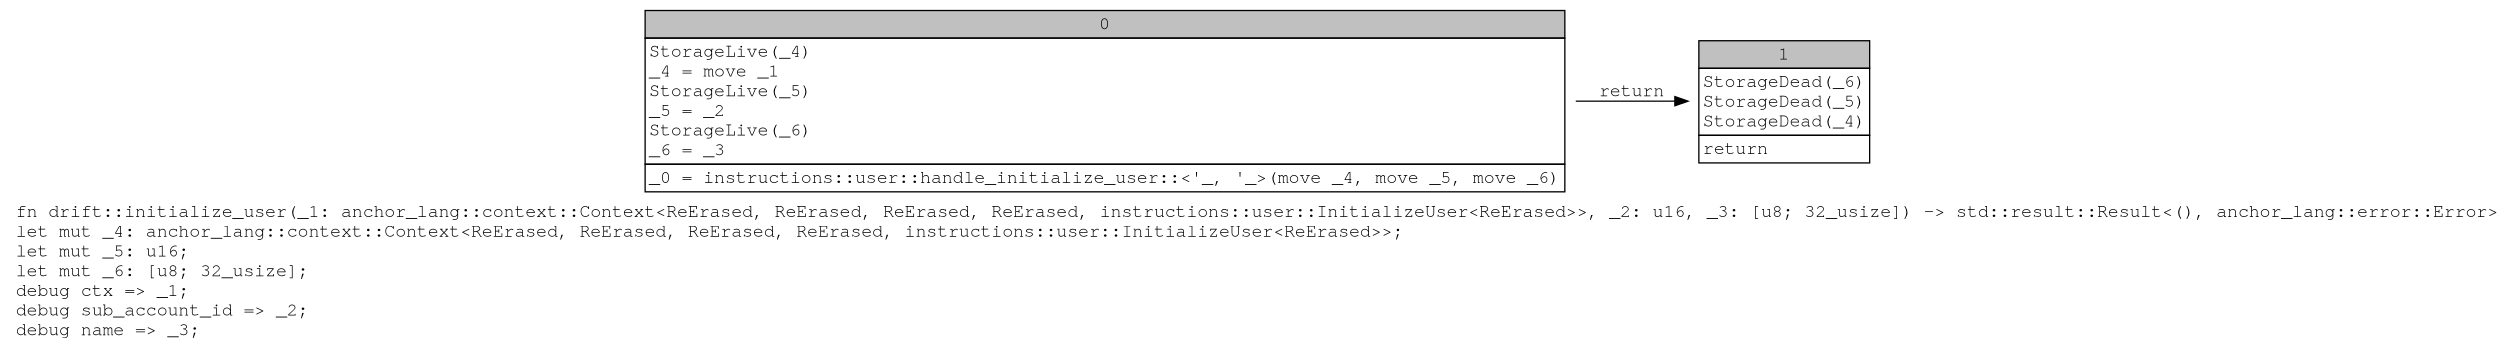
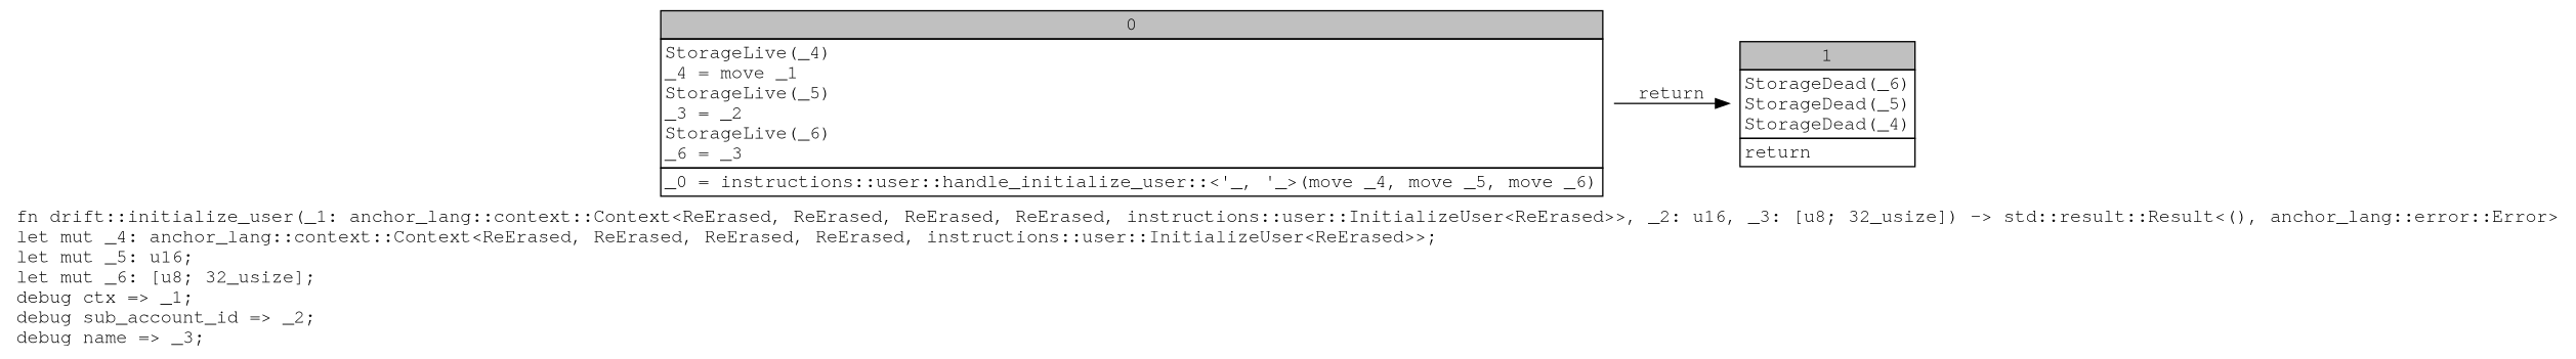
  digraph {
    fontname="Courier, monospace"
    label=<fn drift::initialize_user(_1: anchor_lang::context::Context&lt;ReErased, ReErased, ReErased, ReErased, instructions::user::InitializeUser&lt;ReErased&gt;&gt;, _2: u16, _3: [u8; 32_usize]) -&gt; std::result::Result&lt;(), anchor_lang::error::Error&gt;<br align="left"/>let mut _4: anchor_lang::context::Context&lt;ReErased, ReErased, ReErased, ReErased, instructions::user::InitializeUser&lt;ReErased&gt;&gt;;<br align="left"/>let mut _5: u16;<br align="left"/>let mut _6: [u8; 32_usize];<br align="left"/>debug ctx =&gt; _1;<br align="left"/>debug sub_account_id =&gt; _2;<br align="left"/>debug name =&gt; _3;<br align="left"/>>
    rankdir=LR
    node [fontname="Courier, monospace" shape=none]
-   n1 [label=<<table border="0" cellborder="1" cellspacing="0"><tr><td bgcolor="gray" align="center" colspan="1">0</td></tr><tr><td align="left" balign="left">StorageLive(_4)<br/>_4 = move _1<br/>StorageLive(_5)<br/>_5 = _2<br/>StorageLive(_6)<br/>_6 = _3<br/></td></tr><tr><td align="left">_0 = instructions::user::handle_initialize_user::&lt;'_, '_&gt;(move _4, move _5, move _6)</td></tr></table>>]
+   n1 [label=<<table border="0" cellborder="1" cellspacing="0"><tr><td bgcolor="gray" align="center" colspan="1">0</td></tr><tr><td align="left" balign="left">StorageLive(_4)<br/>_4 = move _1<br/>StorageLive(_5)<br/>_3 = _2<br/>StorageLive(_6)<br/>_6 = _3<br/></td></tr><tr><td align="left">_0 = instructions::user::handle_initialize_user::&lt;'_, '_&gt;(move _4, move _5, move _6)</td></tr></table>>]
    n2 [label=<<table border="0" cellborder="1" cellspacing="0"><tr><td bgcolor="gray" align="center" colspan="1">1</td></tr><tr><td align="left" balign="left">StorageDead(_6)<br/>StorageDead(_5)<br/>StorageDead(_4)<br/></td></tr><tr><td align="left">return</td></tr></table>>]
    n1 -> n2 [fontname="Courier, monospace" label=return]
  }
